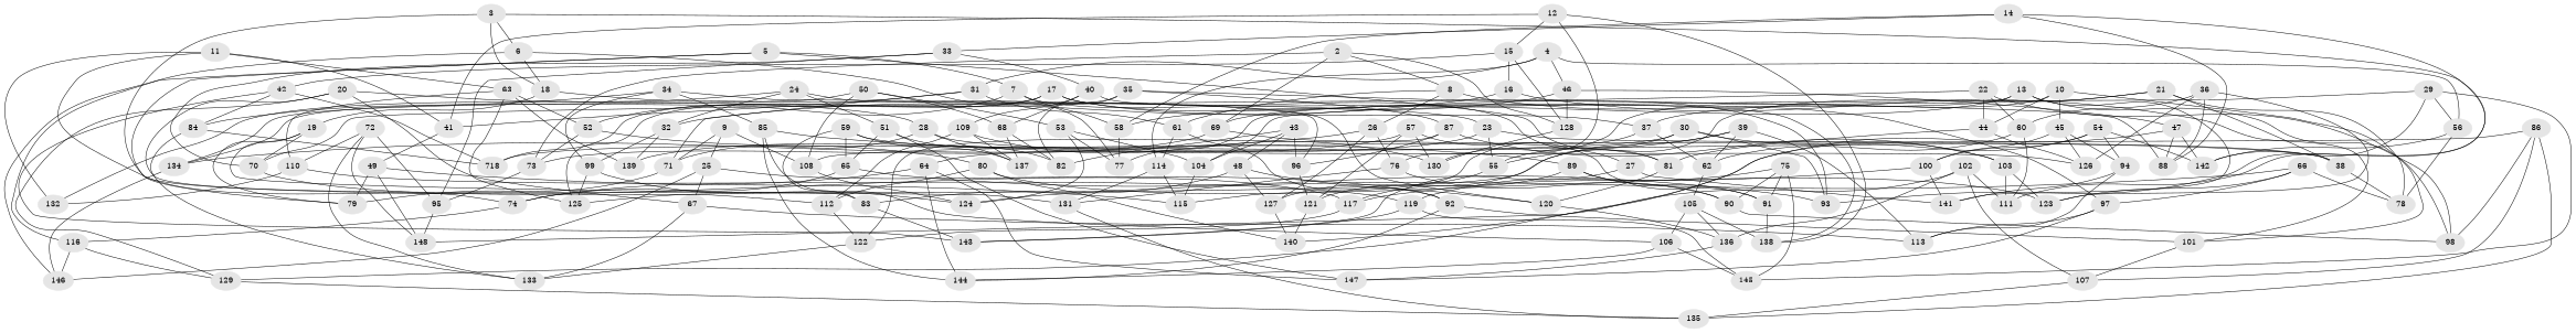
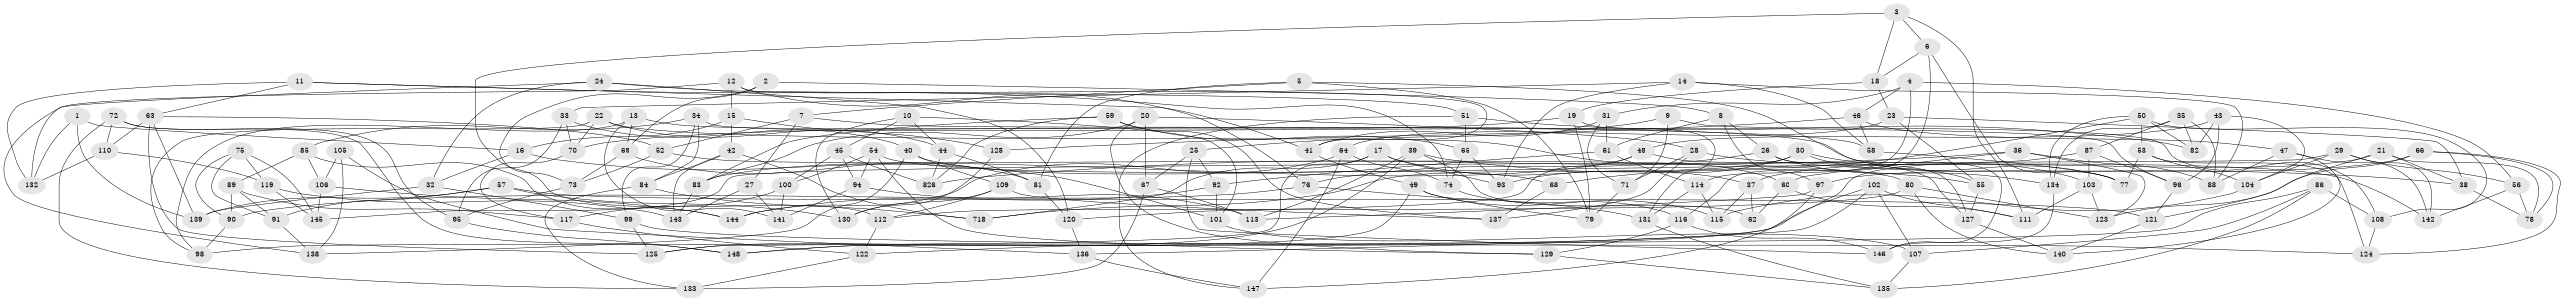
  graph {
    node [color=gray90 style=filled]
+   1
    16
    132
    139
    9
    25
    71
    108
    101
    32
    2
    8
    69
    73
    128
    26
    61
    97
    81
    95
    130
    3
    6
    18
    111
    112
    77
    116
    19
    23
    122
    4
    31
    46
    56
    114
    41
    58
    47
    78
    142
    131
    115
    5
    7
    79
    146
    27
    52
    120
    129
    141
    143
    80
    76
    127
    134
    92
    113
    147
    67
    124
    10
    44
    45
-   126
+   126 [label=826]
    94
    100
    107
    11
    63
    74
    49
    125
    110
    12
    15
    138
    42
    90
    13
    98
    14
    33
    88
    93
    70
    40
    n89 [label=718]
    84
    99
    17
    37
    62
    38
    55
    64
    117
    135
    20
    28
    83
    137
    133
    21
    121
    140
    22
    60
    144
    24
    51
    82
    65
    136
    29
    104
    145
    30
    103
    123
    68
    109
    148
    34
    85
    96
    89
    106
    35
    87
    36
    105
    39
    43
    48
    50
    53
    54
    57
    91
    59
    119
    66
    72
    75
    86
    102
+   1 -- 16
+   1 -- 132
+   1 -- 139
    16 -- 101
    16 -- 32
    9 -- 25
    9 -- 71
    9 -- 108
    25 -- 146
    25 -- 92
    25 -- 67
    71 -- 79
    108 -- 124
    101 -- 107
    32 -- 139
    32 -- 99
    2 -- 8
    2 -- 69
    2 -- 73
-   2 -- 128
    8 -- 26
    8 -- 61
    8 -- 97
    69 -- 73
    69 -- 81
    73 -- 95
    128 -- 130
    26 -- 76
    26 -- 127
    26 -- 134
    61 -- 114
    61 -- 92
    97 -- 113
    97 -- 147
    81 -- 120
    95 -- 148
    3 -- 6
    3 -- 18
    3 -- 111
    3 -- 112
    6 -- 18
    6 -- 77
    6 -- 116
    18 -- 19
    18 -- 23
    112 -- 122
    116 -- 146
    116 -- 129
    19 -- 131
    19 -- 79
    19 -- 70
    23 -- 38
    23 -- 55
    23 -- 64
    122 -- 133
    4 -- 31
    4 -- 46
    4 -- 56
    4 -- 114
    31 -- 71
    31 -- 61
    31 -- 41
    46 -- 128
    46 -- 58
    46 -- 47
    56 -- 78
    56 -- 142
    114 -- 131
    114 -- 115
    41 -- 49
    58 -- 77
    47 -- 142
    47 -- 88
    47 -- 140
    131 -- 135
    5 -- 81
    5 -- 7
    5 -- 79
    5 -- 146
    7 -- 58
    7 -- 27
    7 -- 52
    27 -- 141
    27 -- 143
    52 -- 73
    52 -- 80
    120 -- 136
    129 -- 135
    80 -- 112
    80 -- 140
    80 -- 123
    76 -- 131
    76 -- 90
    127 -- 140
    134 -- 146
    92 -- 101
    92 -- 144
    67 -- 113
    67 -- 133
    10 -- 101
    10 -- 130
    10 -- 44
    10 -- 45
    44 -- 81
    44 -- 126
    45 -- 126
    45 -- 94
    45 -- 100
    94 -- 141
    94 -- 113
    100 -- 141
    100 -- 117
    107 -- 135
    11 -- 132
    11 -- 41
    11 -- 63
    11 -- 74
    63 -- 139
    63 -- 52
    63 -- 125
    63 -- 110
    74 -- 116
    49 -- 115
    49 -- 79
    49 -- 148
    110 -- 132
    110 -- 119
    12 -- 41
    12 -- 76
    12 -- 15
    12 -- 138
    15 -- 16
    15 -- 128
    15 -- 42
    42 -- 143
    42 -- n89
    42 -- 84
    90 -- 98
    13 -- 69
    13 -- 77
    13 -- 141
    13 -- 98
    14 -- 58
    14 -- 33
    14 -- 88
    14 -- 93
    33 -- 95
    33 -- 70
    33 -- 40
    70 -- 117
    40 -- 138
    40 -- 68
    40 -- 109
    84 -- n89
    84 -- 133
    99 -- 124
    99 -- 125
    17 -- 125
    17 -- 93
    17 -- n89
    17 -- 37
    37 -- 115
    37 -- 62
-   62 -- 105
    38 -- 78
    55 -- 127
    64 -- 147
    64 -- 74
    64 -- 144
    117 -- 122
    20 -- 129
    20 -- 67
    20 -- 28
    20 -- 83
    28 -- 71
    28 -- 38
    28 -- 137
    83 -- 143
    21 -- 78
    21 -- 37
    21 -- 38
    21 -- 121
    121 -- 140
    22 -- 44
    22 -- 98
    22 -- 70
    22 -- 60
    60 -- 111
    60 -- 62
    24 -- 132
    24 -- 32
    24 -- 120
    24 -- 51
    51 -- 147
    51 -- 82
    51 -- 65
    65 -- 74
    65 -- 93
    136 -- 147
    29 -- 56
    29 -- 142
    29 -- 104
    29 -- 145
    104 -- 115
    30 -- 93
    30 -- n89
    30 -- 55
    30 -- 103
    103 -- 111
    103 -- 123
    68 -- 137
-   68 -- 82
+   50 -- 82
    109 -- 130
    109 -- 112
    109 -- 137
    34 -- 84
    34 -- 99
    34 -- 85
    34 -- 96
    85 -- 144
    85 -- 89
    85 -- 106
    96 -- 121
    89 -- 90
    89 -- 117
    89 -- 91
    106 -- 144
    106 -- 145
    35 -- 134
    35 -- 88
    35 -- 82
    35 -- 87
    87 -- 122
    87 -- 103
    87 -- 96
    36 -- 126
    36 -- 88
    36 -- 60
    36 -- 123
    105 -- 138
    105 -- 136
    105 -- 106
    39 -- 113
    39 -- 125
    39 -- 62
    39 -- 55
    43 -- 82
    43 -- 104
    43 -- 96
    43 -- 48
    48 -- 120
    48 -- 127
    48 -- 83
    50 -- 108
    50 -- 134
    50 -- 68
    50 -- 53
    53 -- 77
    53 -- 124
    53 -- 104
    54 -- 142
    54 -- 129
    54 -- 94
    54 -- 100
    57 -- 139
    57 -- 130
    57 -- 121
    57 -- 91
    91 -- 138
    59 -- 126
    59 -- 83
    59 -- 137
    59 -- 65
    119 -- 143
    119 -- 145
    66 -- 97
    66 -- 78
    66 -- 124
    66 -- 123
    72 -- 95
    72 -- 110
    72 -- 133
    72 -- 148
    75 -- 90
    75 -- 145
    75 -- 91
    75 -- 119
    86 -- 108
    86 -- 107
    86 -- 98
    86 -- 135
    102 -- 111
    102 -- 107
    102 -- 136
    102 -- 148
  }
